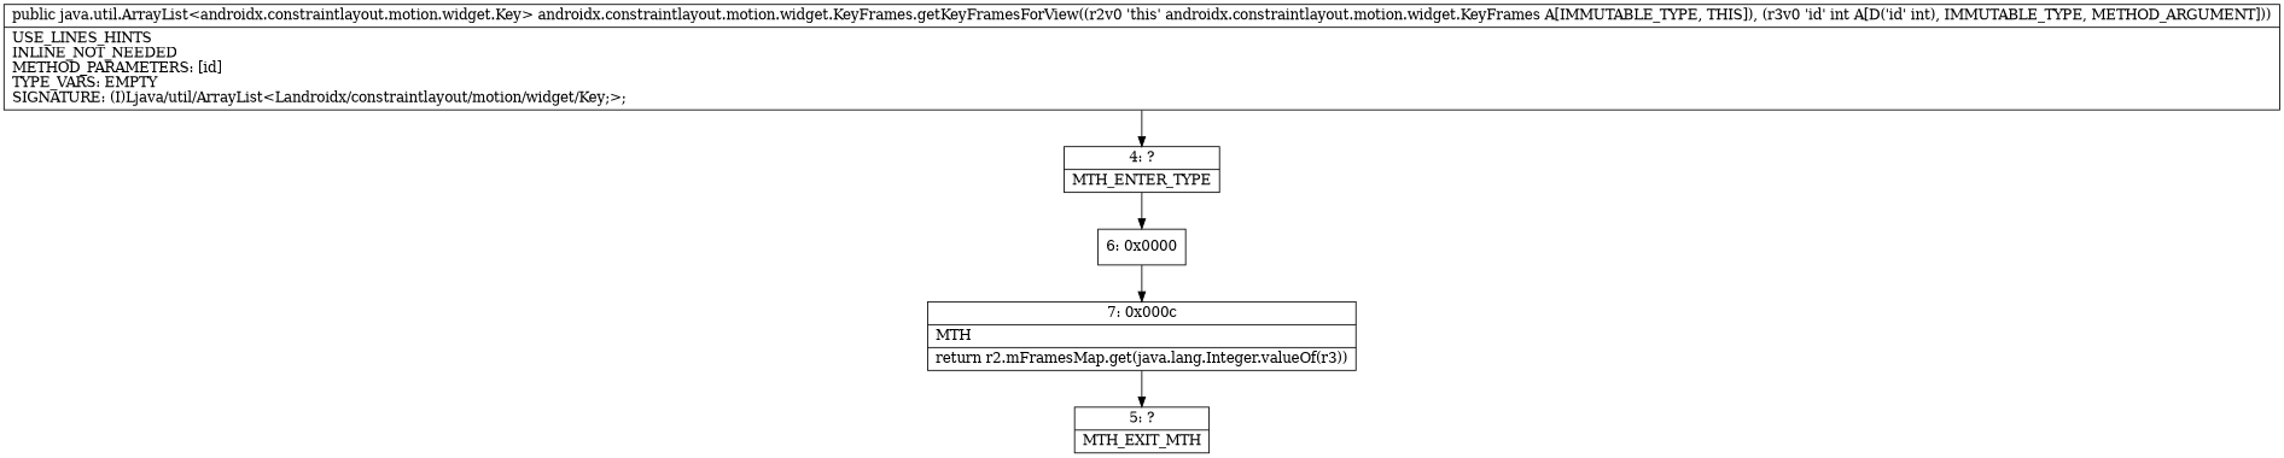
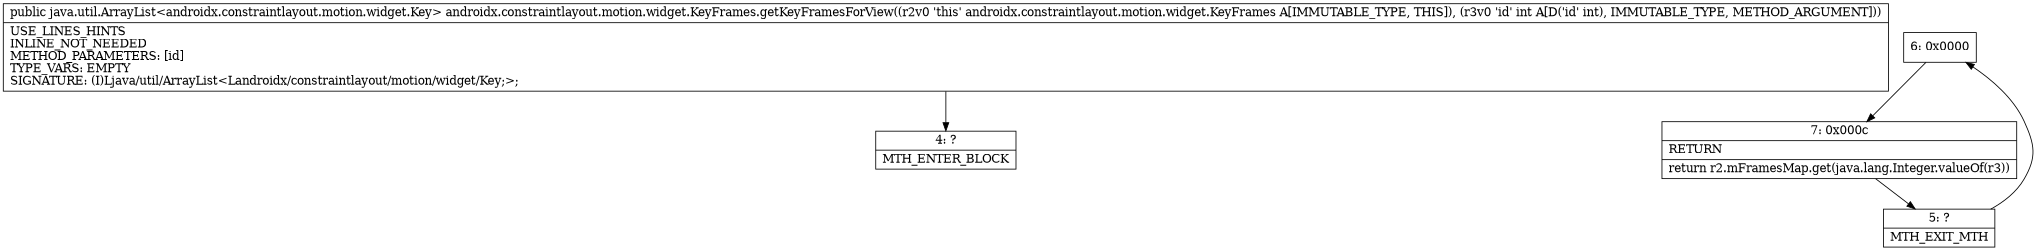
  digraph {
    node [shape=record]
-   n1 [label="{4\:\ ?|MTH_ENTER_TYPE\l}"]
+   n1 [label="{4\:\ ?|MTH_ENTER_BLOCK\l}"]
    n2 [label="{6\:\ 0x0000}"]
-   n3 [label="{7\:\ 0x000c|MTH\l|return r2.mFramesMap.get(java.lang.Integer.valueOf(r3))\l}"]
+   n3 [label="{7\:\ 0x000c|RETURN\l|return r2.mFramesMap.get(java.lang.Integer.valueOf(r3))\l}"]
    n4 [label="{5\:\ ?|MTH_EXIT_MTH\l}"]
    n5 [label="{public java.util.ArrayList\<androidx.constraintlayout.motion.widget.Key\> androidx.constraintlayout.motion.widget.KeyFrames.getKeyFramesForView((r2v0 'this' androidx.constraintlayout.motion.widget.KeyFrames A[IMMUTABLE_TYPE, THIS]), (r3v0 'id' int A[D('id' int), IMMUTABLE_TYPE, METHOD_ARGUMENT]))  | USE_LINES_HINTS\lINLINE_NOT_NEEDED\lMETHOD_PARAMETERS: [id]\lTYPE_VARS: EMPTY\lSIGNATURE: (I)Ljava\/util\/ArrayList\<Landroidx\/constraintlayout\/motion\/widget\/Key;\>;\l}"]
-   n1 -> n2
+   n4 -> n2
    n2 -> n3
    n3 -> n4
    n5 -> n1
  }
